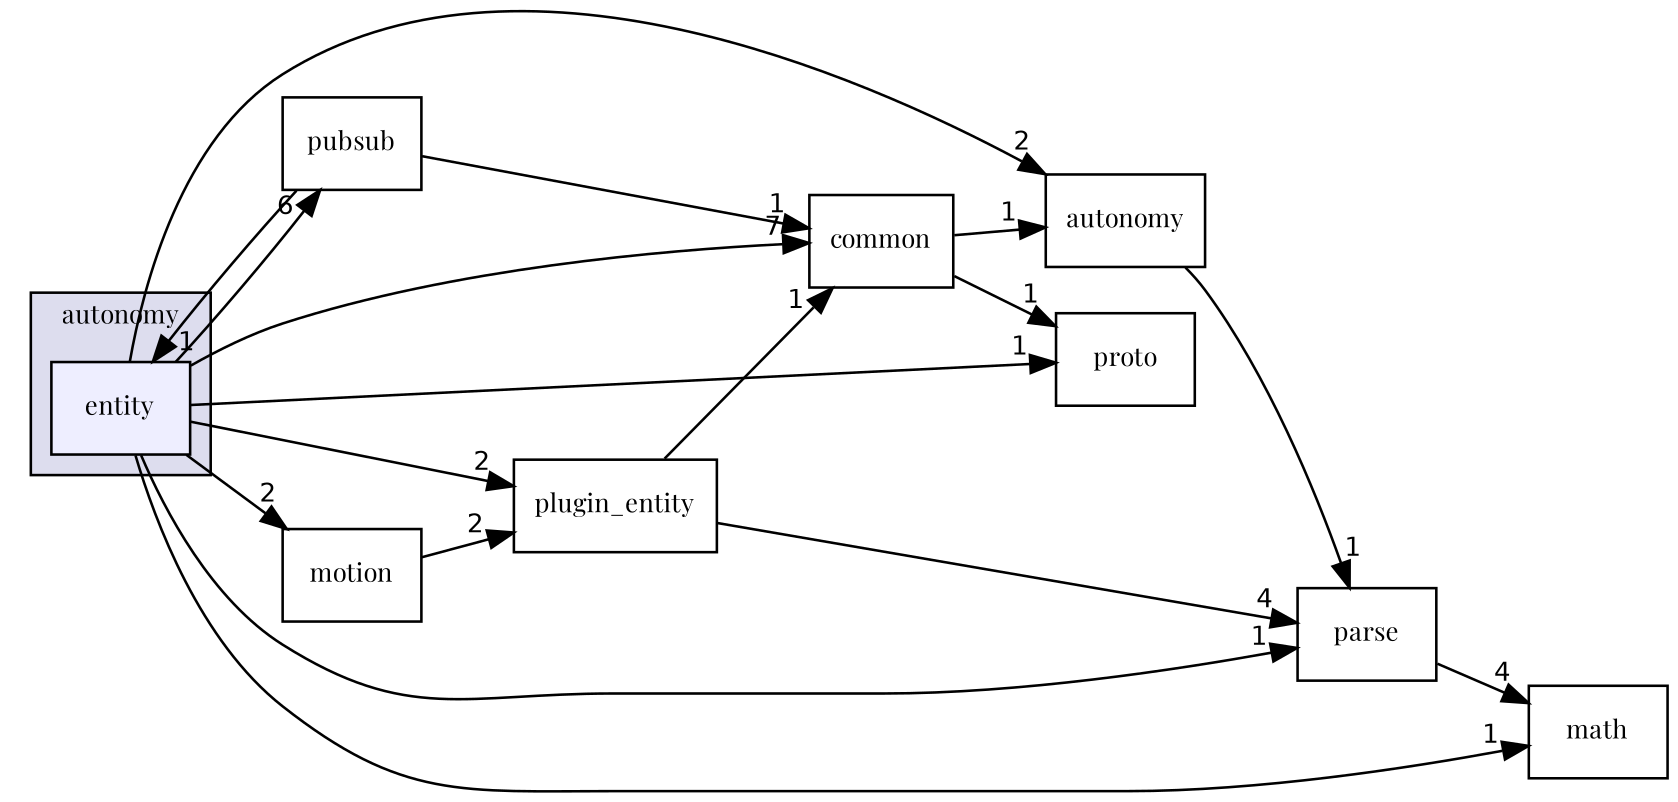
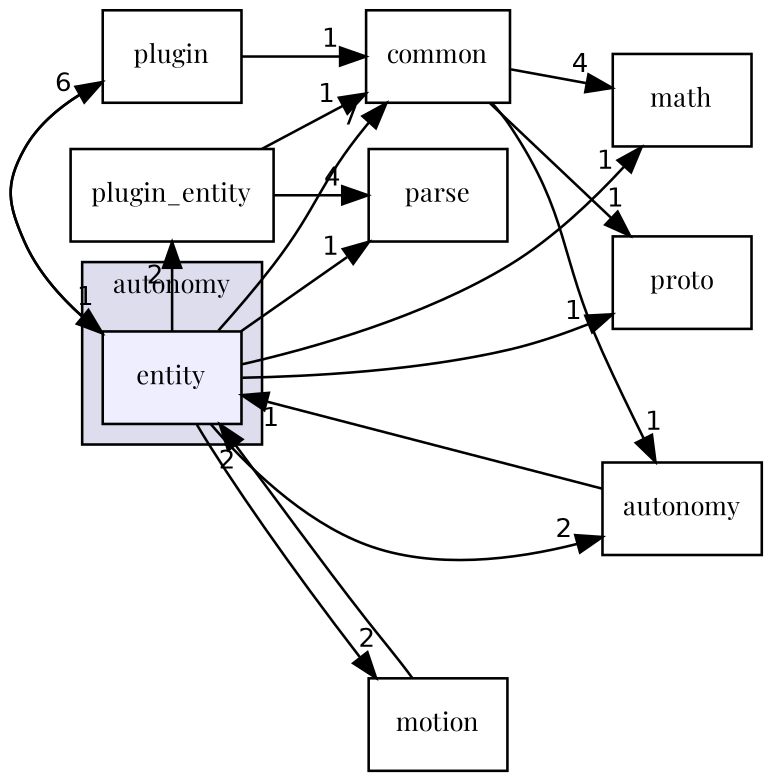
  digraph {
    compound=true
    fontname="Playfair Display"
    rankdir=LR
    node [fontname="Playfair Display" fontsize=10 shape=box]
    edge [fontname="Playfair Display" headlabel=1 labeldistance=1.5 labelfontname=Helvetica labelfontsize=10]
    n1 [fillcolor="#eeeeff" label=entity pencolor=black style=filled]
    n2 [label=proto]
    n3 [label=common]
    n4 [label=motion]
    n5 [label=parse]
    n6 [label=plugin_entity]
-   n7 [label=pubsub]
+   n7 [label=plugin]
    n8 [label=math]
    n9 [label=autonomy]
    subgraph cluster_1 {
      bgcolor="#ddddee"
      fontsize=10
      label=autonomy
      pencolor=black
      n1
    }
    n1 -> n2
    n1 -> n3 [headlabel=7]
    n1 -> n4 [headlabel=2]
    n1 -> n5
    n1 -> n6 [headlabel=2]
    n1 -> n7 [headlabel=6]
    n1 -> n8
    n1 -> n9 [headlabel=2]
    n3 -> n2
-   n5 -> n8 [headlabel=4]
+   n3 -> n8 [headlabel=4]
    n3 -> n9
-   n4 -> n6 [headlabel=2]
+   n4 -> n1 [headlabel=2]
    n6 -> n3
    n6 -> n5 [headlabel=4]
    n7 -> n1
    n7 -> n3
-   n9 -> n5
+   n9 -> n1
  }
